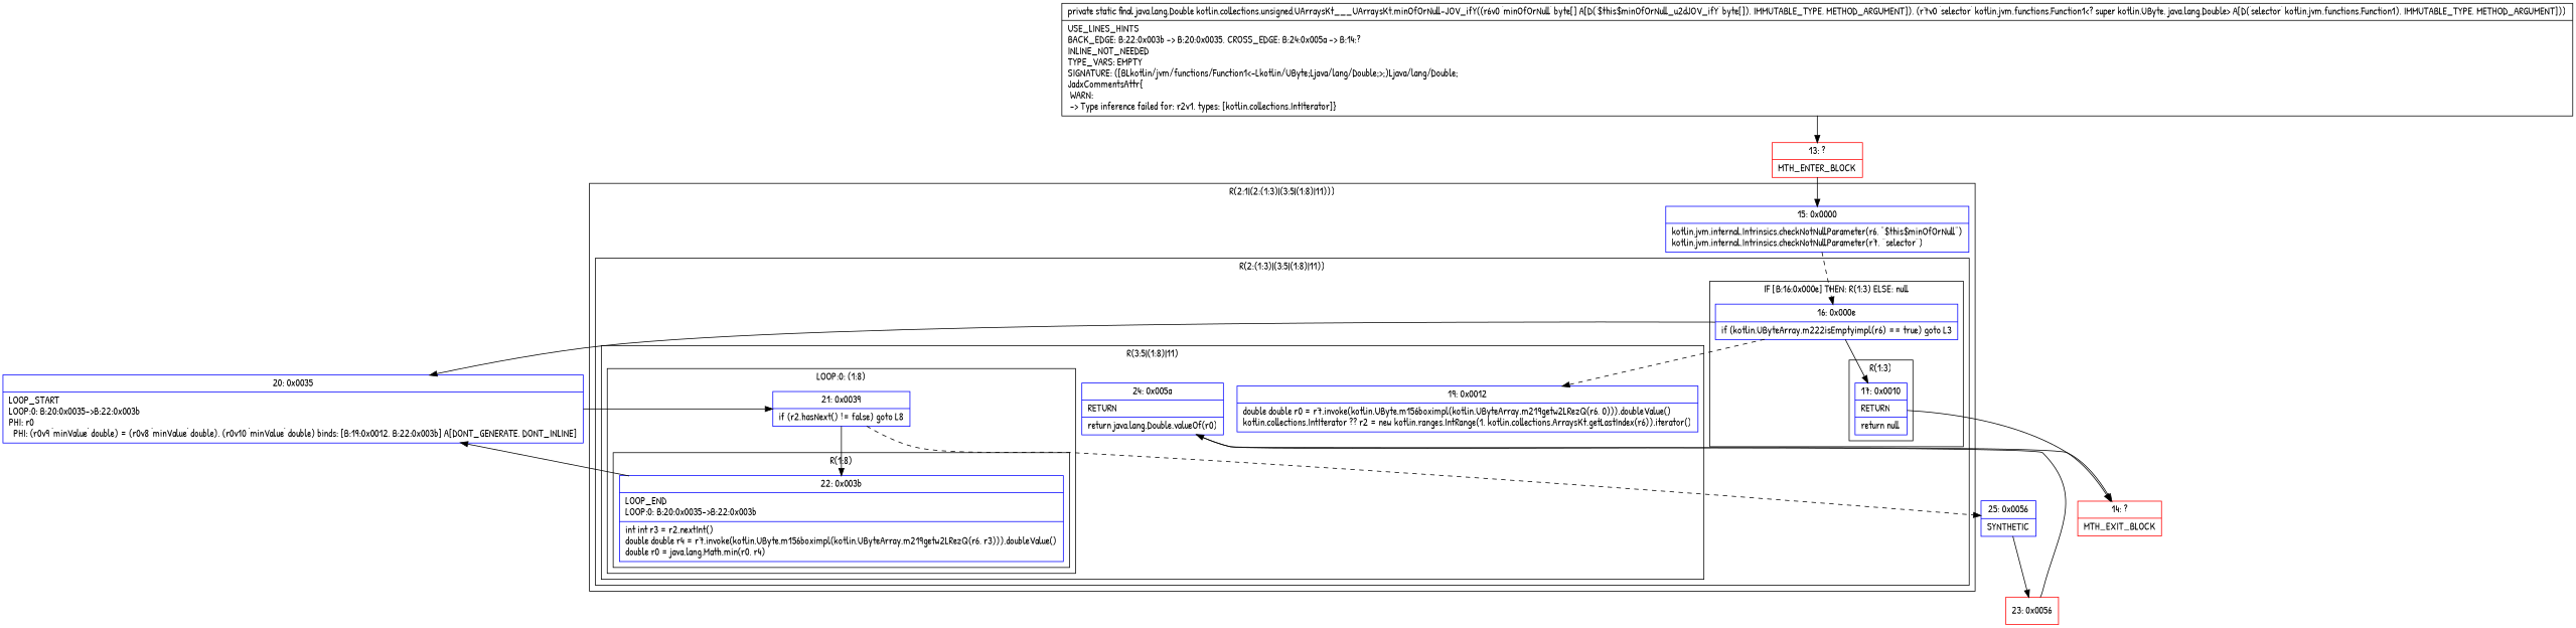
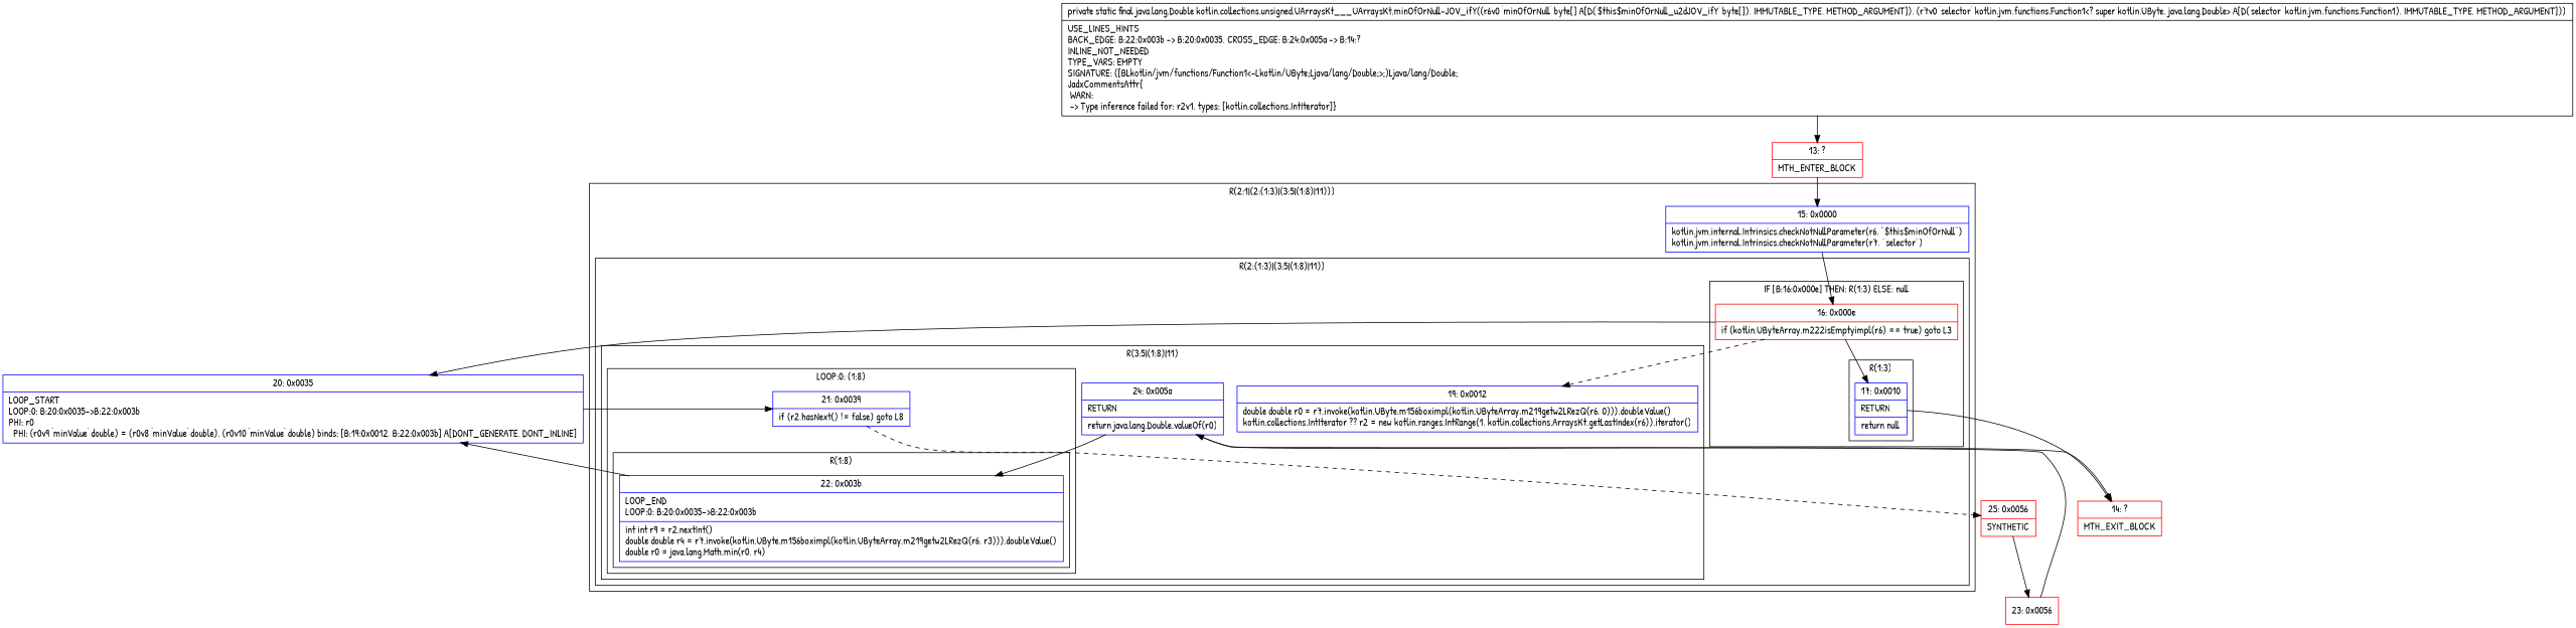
  digraph {
    fontname="Patrick Hand"
    node [color=blue fontname="Patrick Hand" shape=record]
    edge [fontname="Patrick Hand"]
    n1 [label="{17\:\ 0x0010|RETURN\l|return null\l}"]
-   n2 [label="{16\:\ 0x000e|if (kotlin.UByteArray.m222isEmptyimpl(r6) == true) goto L3\l}"]
-   n3 [label="{22\:\ 0x003b|LOOP_END\lLOOP:0: B:20:0x0035\-\>B:22:0x003b\l|int int r3 = r2.nextInt()\ldouble double r4 = r7.invoke(kotlin.UByte.m156boximpl(kotlin.UByteArray.m219getw2LRezQ(r6, r3))).doubleValue()\ldouble r0 = java.lang.Math.min(r0, r4)\l}"]
+   n2 [color=red label="{16\:\ 0x000e|if (kotlin.UByteArray.m222isEmptyimpl(r6) == true) goto L3\l}"]
+   n3 [label="{22\:\ 0x003b|LOOP_END\lLOOP:0: B:20:0x0035\-\>B:22:0x003b\l|int int r9 = r2.nextInt()\ldouble double r4 = r7.invoke(kotlin.UByte.m156boximpl(kotlin.UByteArray.m219getw2LRezQ(r6, r3))).doubleValue()\ldouble r0 = java.lang.Math.min(r0, r4)\l}"]
    n4 [label="{21\:\ 0x0039|if (r2.hasNext() != false) goto L8\l}"]
    n5 [label="{19\:\ 0x0012|double double r0 = r7.invoke(kotlin.UByte.m156boximpl(kotlin.UByteArray.m219getw2LRezQ(r6, 0))).doubleValue()\lkotlin.collections.IntIterator ?? r2 = new kotlin.ranges.IntRange(1, kotlin.collections.ArraysKt.getLastIndex(r6)).iterator()\l}"]
    n6 [label="{24\:\ 0x005a|RETURN\l|return java.lang.Double.valueOf(r0)\l}"]
    n7 [label="{15\:\ 0x0000|kotlin.jvm.internal.Intrinsics.checkNotNullParameter(r6, \"$this$minOfOrNull\")\lkotlin.jvm.internal.Intrinsics.checkNotNullParameter(r7, \"selector\")\l}"]
    n8 [color=red label="{14\:\ ?|MTH_EXIT_BLOCK\l}"]
    n9 [label="{20\:\ 0x0035|LOOP_START\lLOOP:0: B:20:0x0035\-\>B:22:0x003b\lPHI: r0 \l  PHI: (r0v9 'minValue' double) = (r0v8 'minValue' double), (r0v10 'minValue' double) binds: [B:19:0x0012, B:22:0x003b] A[DONT_GENERATE, DONT_INLINE]\l}"]
-   n10 [label="{25\:\ 0x0056|SYNTHETIC\l}"]
+   n10 [color=red label="{25\:\ 0x0056|SYNTHETIC\l}"]
    n11 [color=red label="{23\:\ 0x0056}"]
    n12 [color=red label="{13\:\ ?|MTH_ENTER_BLOCK\l}"]
    n13 [label="{private static final java.lang.Double kotlin.collections.unsigned.UArraysKt___UArraysKt.minOfOrNull\-JOV_ifY((r6v0 'minOfOrNull' byte[] A[D('$this$minOfOrNull_u2dJOV_ifY' byte[]), IMMUTABLE_TYPE, METHOD_ARGUMENT]), (r7v0 'selector' kotlin.jvm.functions.Function1\<? super kotlin.UByte, java.lang.Double\> A[D('selector' kotlin.jvm.functions.Function1), IMMUTABLE_TYPE, METHOD_ARGUMENT]))  | USE_LINES_HINTS\lBACK_EDGE: B:22:0x003b \-\> B:20:0x0035, CROSS_EDGE: B:24:0x005a \-\> B:14:?\lINLINE_NOT_NEEDED\lTYPE_VARS: EMPTY\lSIGNATURE: ([BLkotlin\/jvm\/functions\/Function1\<\-Lkotlin\/UByte;Ljava\/lang\/Double;\>;)Ljava\/lang\/Double;\lJadxCommentsAttr\{\l WARN: \l \-\> Type inference failed for: r2v1, types: [kotlin.collections.IntIterator]\}\l}" color=""]
    subgraph cluster_1 {
      label="R(2:1|(2:(1:3)|(3:5|(1:8)|11)))"
      n7
      subgraph cluster_2 {
        label="R(2:(1:3)|(3:5|(1:8)|11))"
        subgraph cluster_3 {
          label="IF [B:16:0x000e] THEN: R(1:3) ELSE: null"
          n2
          subgraph cluster_4 {
            label="R(1:3)"
            n1
          }
        }
        subgraph cluster_5 {
          label="R(3:5|(1:8)|11)"
          n5
          n6
          subgraph cluster_6 {
            label="LOOP:0: (1:8)"
            n4
            subgraph cluster_7 {
              label="R(1:8)"
              n3
            }
          }
        }
      }
    }
    n1 -> n8
    n2 -> n1
    n2 -> n5 [style=dashed]
    n2 -> n9
    n3 -> n9
-   n4 -> n3
+   n6 -> n3
    n4 -> n10 [style=dashed]
    n6 -> n8
-   n7 -> n2 [style=dashed]
+   n7 -> n2
    n9 -> n4
    n10 -> n11
    n11 -> n6
    n12 -> n7
    n13 -> n12
  }
